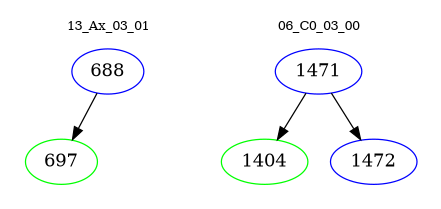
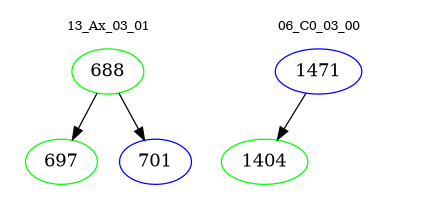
  digraph {
    node [color=blue]
    edge [color=black]
-   n1 [label=688]
+   n1 [color=green label=688]
    n2 [color=green label=697]
+   n3 [label=701]
    n4 [label=1471]
    n5 [color=green label=1404]
-   n6 [label=1472]
    subgraph cluster_1 {
      color=white
      fontsize=10
      label="13_Ax_03_01"
      n1
      n2
+     n3
    }
    subgraph cluster_2 {
      color=white
      fontsize=10
      label="06_C0_03_00"
      n4
      n5
-     n6
    }
    n1 -> n2
+   n1 -> n3
    n4 -> n5
-   n4 -> n6
  }
